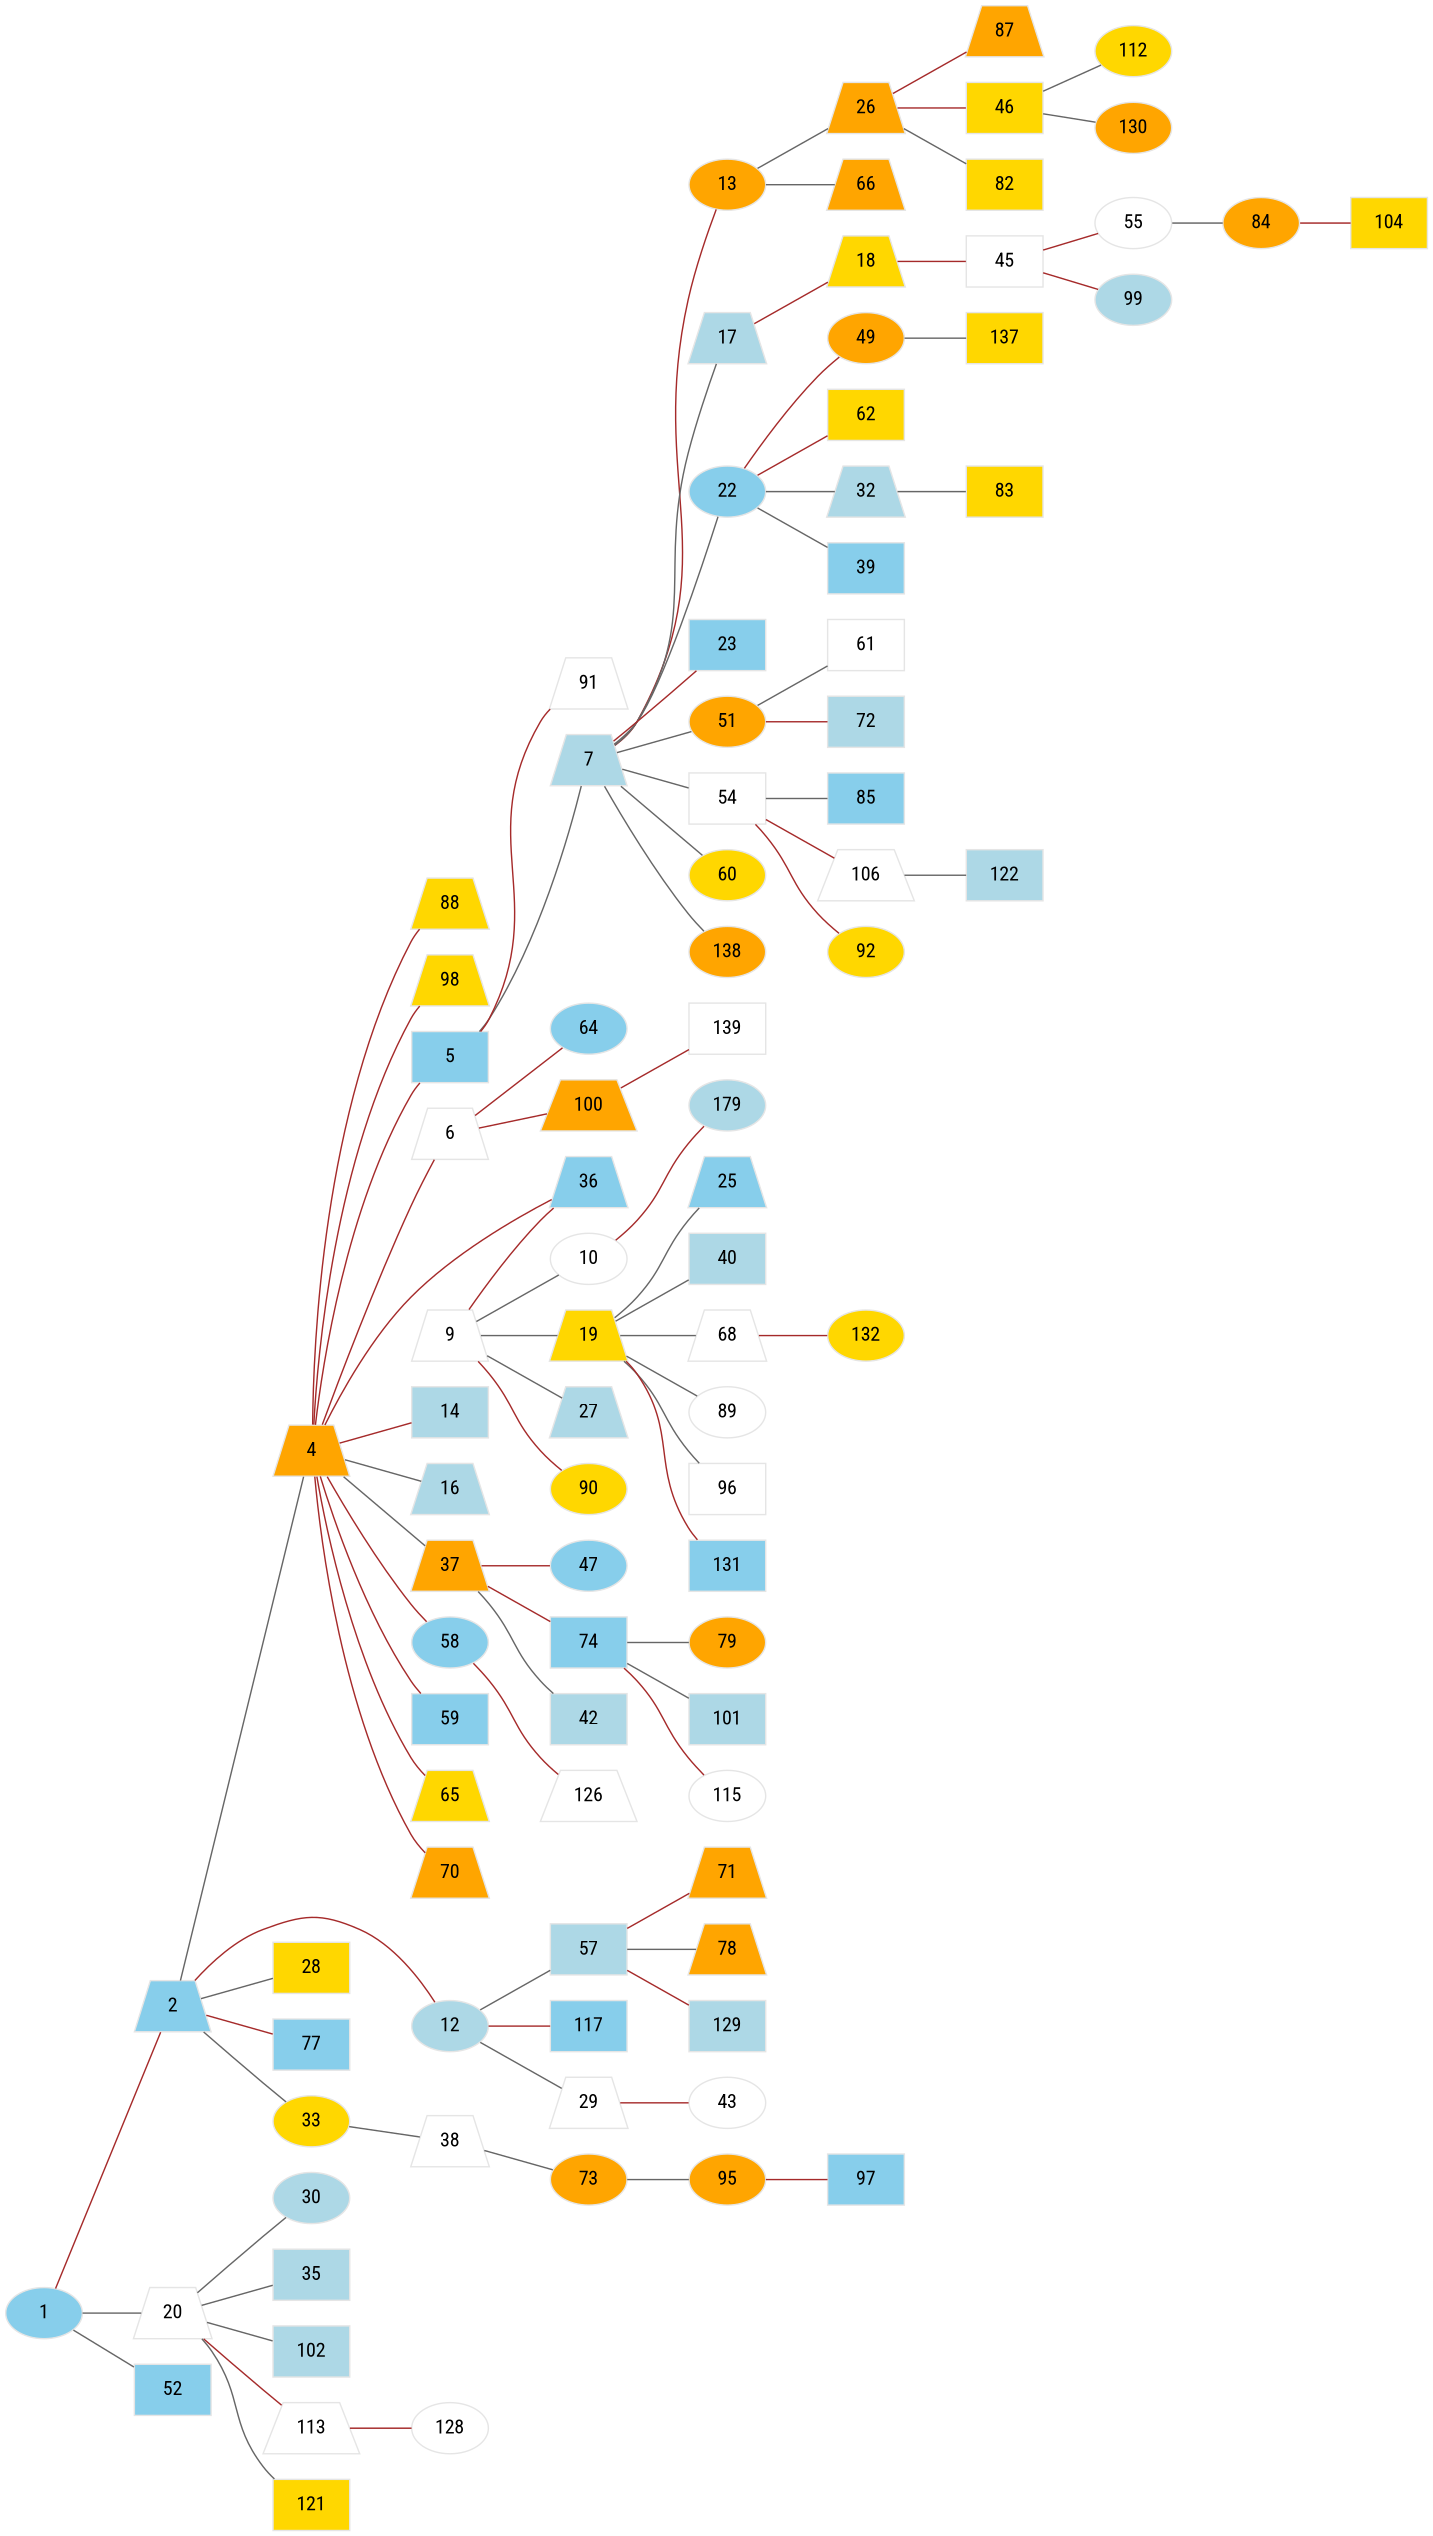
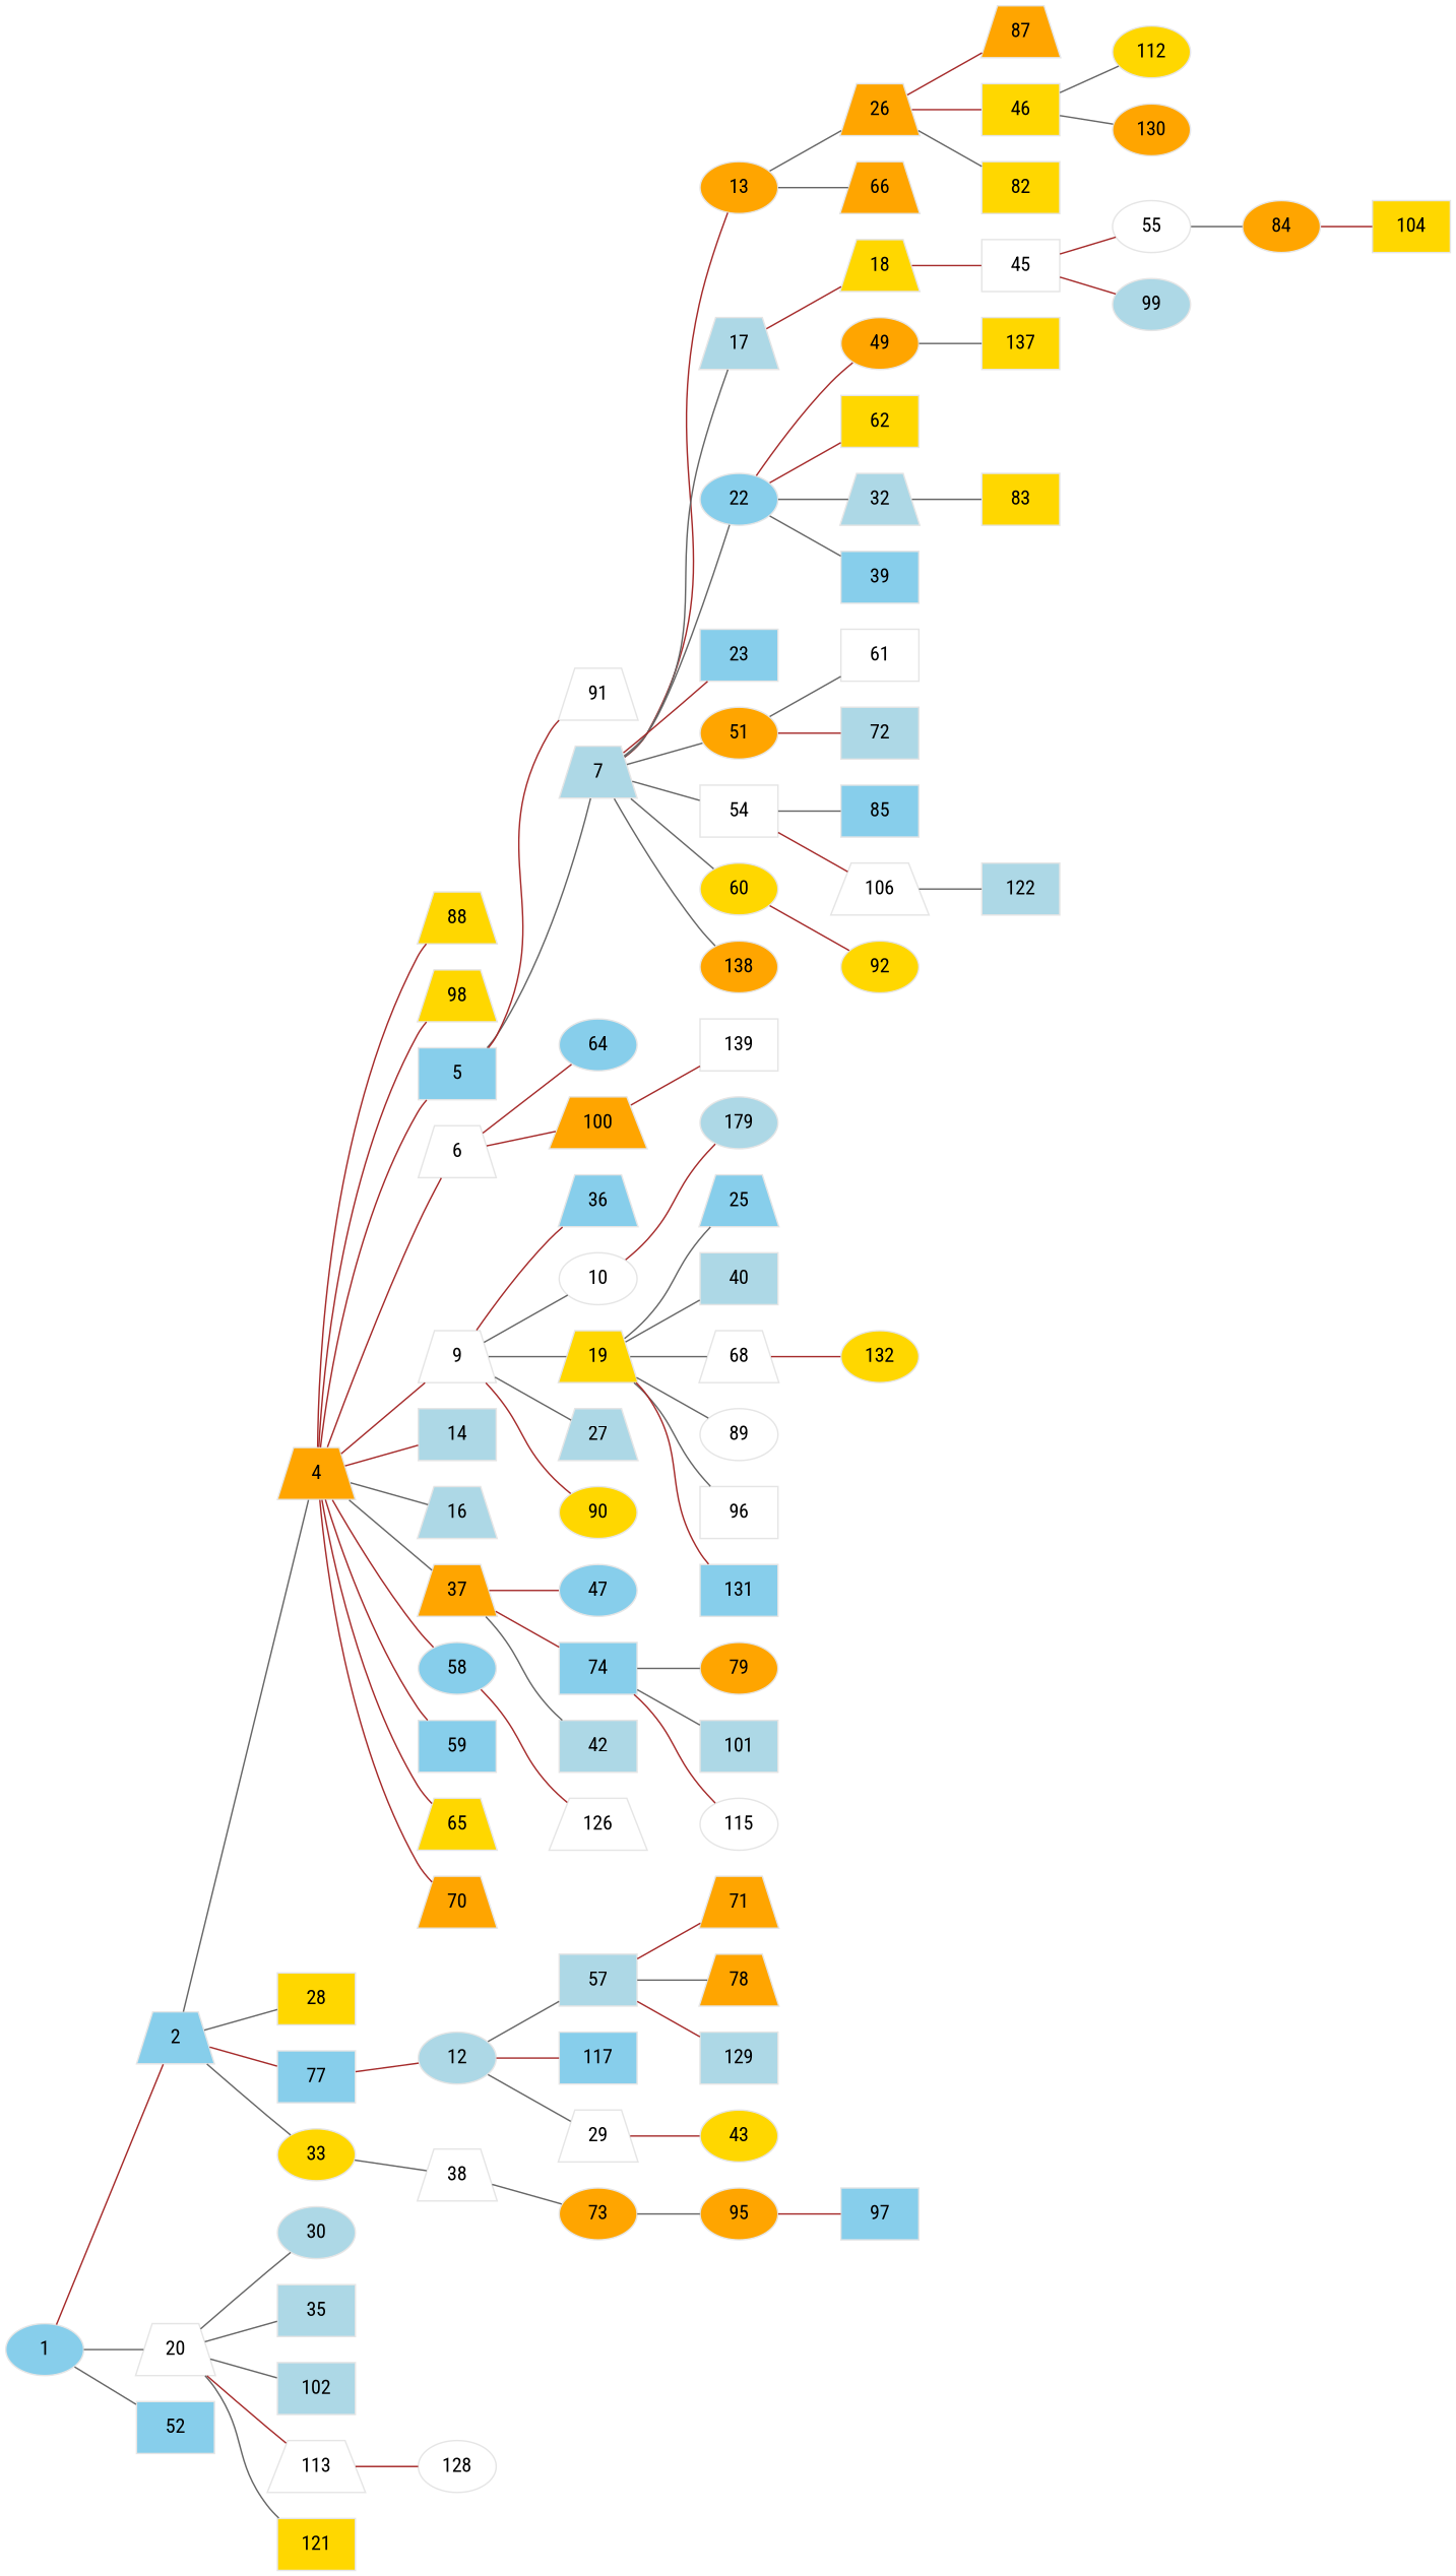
  graph {
    fontname="Roboto Condensed"
    rankdir=LR
    node [color=gray90 fillcolor=white fontname="Roboto Condensed" shape=box style=filled]
    edge [color=gray40 fontname="Roboto Condensed"]
    1 [fillcolor=skyblue shape=ellipse super="+94"]
    2 [fillcolor=skyblue shape=trapezium super="+3"]
    20 [shape=trapezium super="+34"]
    52 [fillcolor=skyblue]
    4 [fillcolor=orange shape=trapezium super="+24"]
    12 [fillcolor=lightblue shape=ellipse super="+15"]
    28 [fillcolor=gold]
    33 [fillcolor=gold shape=ellipse super="+105"]
    77 [fillcolor=skyblue]
    30 [fillcolor=lightblue shape=ellipse]
    35 [fillcolor=lightblue]
    102 [fillcolor=lightblue]
    113 [shape=trapezium super="+136"]
    121 [fillcolor=gold super="+130"]
    5 [fillcolor=skyblue]
    6 [shape=trapezium]
    9 [shape=trapezium super="+11"]
    14 [fillcolor=lightblue super="+114"]
    16 [fillcolor=lightblue shape=trapezium]
    37 [fillcolor=orange shape=trapezium super="+53"]
    58 [fillcolor=skyblue shape=ellipse super="+93"]
    59 [fillcolor=skyblue super="+107"]
    65 [fillcolor=gold shape=trapezium]
    70 [fillcolor=orange shape=trapezium]
    88 [fillcolor=gold shape=trapezium]
    98 [fillcolor=gold shape=trapezium]
    29 [shape=trapezium]
    57 [fillcolor=lightblue super="+75"]
    117 [fillcolor=skyblue super="+124"]
    38 [shape=trapezium super="+63"]
    7 [fillcolor=lightblue shape=trapezium super="+8"]
    91 [shape=trapezium super="+108"]
    64 [fillcolor=skyblue shape=ellipse super="+81"]
    100 [fillcolor=orange shape=trapezium]
    10 [shape=ellipse]
    19 [fillcolor=gold shape=trapezium super="+44"]
    27 [fillcolor=lightblue shape=trapezium]
    36 [fillcolor=skyblue shape=trapezium]
    90 [fillcolor=gold shape=ellipse]
    42 [fillcolor=lightblue super="+48"]
    47 [fillcolor=skyblue shape=ellipse]
    74 [fillcolor=skyblue super="+135"]
    126 [shape=trapezium]
    13 [fillcolor=orange shape=ellipse]
    17 [fillcolor=lightblue shape=trapezium]
    22 [fillcolor=skyblue shape=ellipse super="+31"]
    23 [fillcolor=skyblue super="+56"]
    51 [fillcolor=orange shape=ellipse super="+76"]
    54 [super="+80"]
    60 [fillcolor=gold shape=ellipse super="+69"]
    138 [fillcolor=orange shape=ellipse]
    139
    26 [fillcolor=orange shape=trapezium super="+41"]
    66 [fillcolor=orange shape=trapezium super="+67"]
    18 [fillcolor=gold shape=trapezium super="+21"]
    32 [fillcolor=lightblue shape=trapezium super="+123"]
    39 [fillcolor=skyblue]
    49 [fillcolor=orange shape=ellipse]
    62 [fillcolor=gold]
    61
    72 [fillcolor=lightblue super="+116"]
    85 [fillcolor=skyblue]
    92 [fillcolor=gold shape=ellipse super="+110"]
    106 [shape=trapezium super="+125"]
    n65 [fillcolor=lightblue label=179 shape=ellipse]
    25 [fillcolor=skyblue shape=trapezium]
    40 [fillcolor=lightblue super="+133"]
    68 [shape=trapezium super="+119"]
    89 [shape=ellipse super="+103"]
    96 [super="+127"]
    131 [fillcolor=skyblue]
-   43 [shape=ellipse]
+   43 [fillcolor=gold shape=ellipse]
    71 [fillcolor=orange shape=trapezium]
    78 [fillcolor=orange shape=trapezium]
    129 [fillcolor=lightblue]
    46 [fillcolor=gold super="+118"]
    82 [fillcolor=gold]
    87 [fillcolor=orange shape=trapezium]
    45 [super="+50"]
    55 [shape=ellipse]
    99 [fillcolor=lightblue shape=ellipse]
    132 [fillcolor=gold shape=ellipse super="+134"]
    128 [shape=ellipse]
    83 [fillcolor=gold]
    137 [fillcolor=gold]
    112 [fillcolor=gold shape=ellipse]
    n87 [fillcolor=orange label=130 shape=ellipse]
    73 [fillcolor=orange shape=ellipse super="+86"]
    79 [fillcolor=orange shape=ellipse]
    101 [fillcolor=lightblue]
    115 [shape=ellipse]
    95 [fillcolor=orange shape=ellipse]
    84 [fillcolor=orange shape=ellipse]
    122 [fillcolor=lightblue]
    104 [fillcolor=gold super="+111"]
    97 [fillcolor=skyblue]
    1 -- 2 [color=brown]
    1 -- 20
    1 -- 52
    2 -- 4
-   2 -- 12 [color=brown]
+   77 -- 12 [color=brown]
    2 -- 28
    2 -- 33
    2 -- 77 [color=brown]
    20 -- 30
    20 -- 35
    20 -- 102
    20 -- 113 [color=brown]
    20 -- 121
    4 -- 5 [color=brown]
    4 -- 6 [color=brown]
-   4 -- 36 [color=brown]
+   4 -- 9 [color=brown]
    4 -- 14 [color=brown]
    4 -- 16
    4 -- 37
    4 -- 58 [color=brown]
    4 -- 59 [color=brown]
    4 -- 65 [color=brown]
    4 -- 70 [color=brown]
    4 -- 88 [color=brown]
    4 -- 98 [color=brown]
    12 -- 29
    12 -- 57
    12 -- 117 [color=brown]
    33 -- 38
    113 -- 128 [color=brown]
    5 -- 7
    5 -- 91 [color=brown]
    6 -- 64 [color=brown]
    6 -- 100 [color=brown]
    9 -- 10
    9 -- 19
    9 -- 27
    9 -- 36 [color=brown]
    9 -- 90 [color=brown]
    37 -- 42
    37 -- 47 [color=brown]
    37 -- 74 [color=brown]
    58 -- 126 [color=brown]
    29 -- 43 [color=brown]
    57 -- 71 [color=brown]
    57 -- 78
    57 -- 129 [color=brown]
    38 -- 73
    7 -- 13 [color=brown]
    7 -- 17
    7 -- 22
    7 -- 23 [color=brown]
    7 -- 51
    7 -- 54
    7 -- 60
    7 -- 138
    100 -- 139 [color=brown]
    10 -- n65 [color=brown]
    19 -- 25
    19 -- 40
    19 -- 68
    19 -- 89
    19 -- 96
    19 -- 131 [color=brown]
    74 -- 79
    74 -- 101
    74 -- 115 [color=brown]
    13 -- 26
    13 -- 66
    17 -- 18 [color=brown]
    22 -- 32
    22 -- 39
    22 -- 49 [color=brown]
    22 -- 62 [color=brown]
    51 -- 61
    51 -- 72 [color=brown]
    54 -- 85
-   54 -- 92 [color=brown]
+   60 -- 92 [color=brown]
    54 -- 106 [color=brown]
    26 -- 46 [color=brown]
    26 -- 82
    26 -- 87 [color=brown]
    18 -- 45 [color=brown]
    32 -- 83
    49 -- 137
    106 -- 122
    68 -- 132 [color=brown]
    46 -- 112
    46 -- n87
    45 -- 55 [color=brown]
    45 -- 99 [color=brown]
    55 -- 84
    73 -- 95
    95 -- 97 [color=brown]
    84 -- 104 [color=brown]
  }
